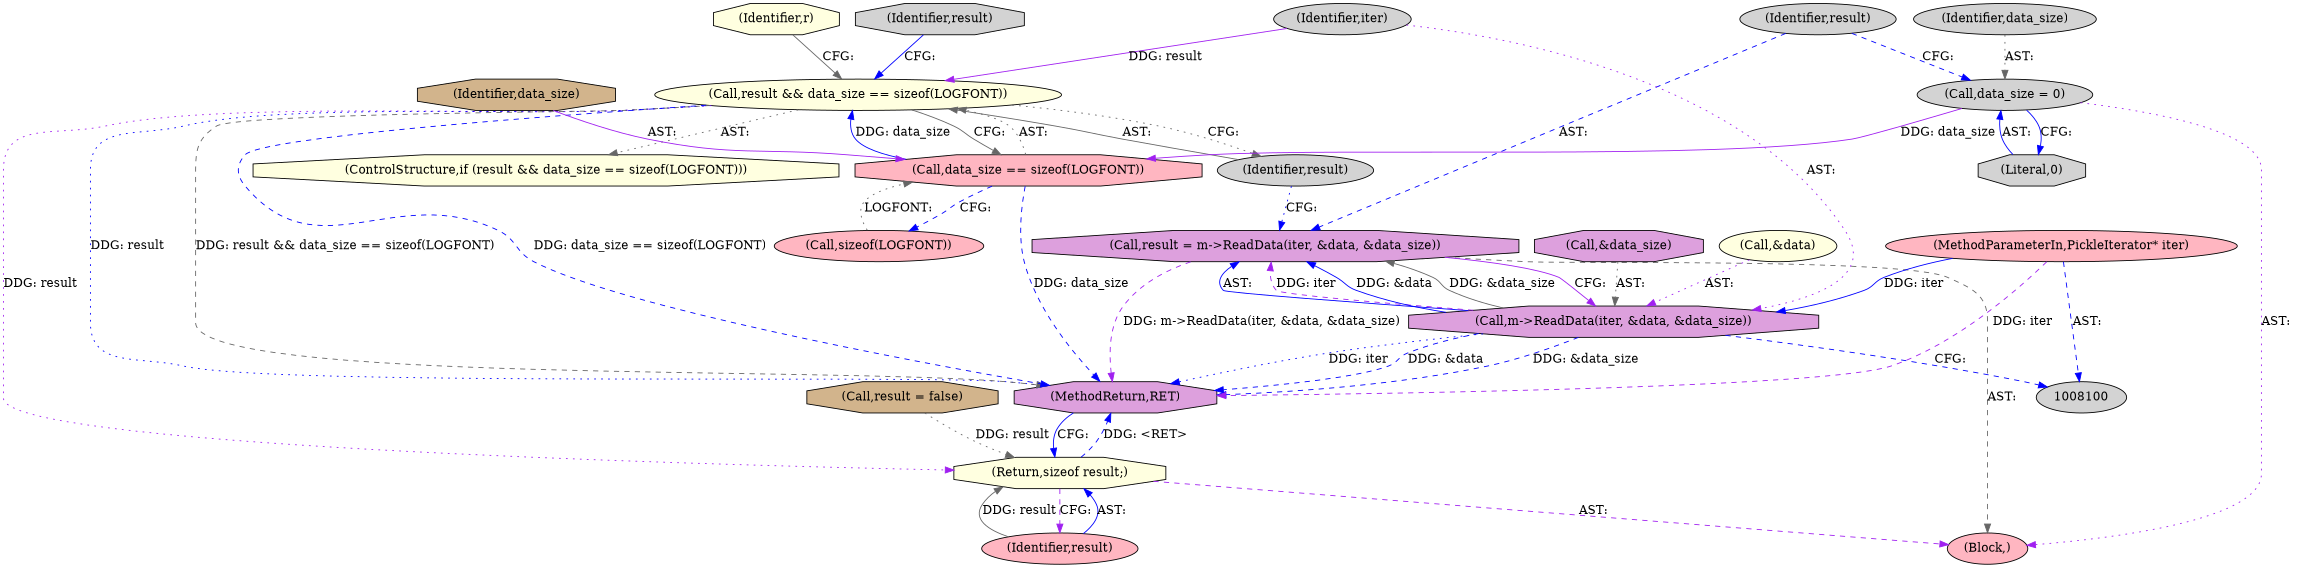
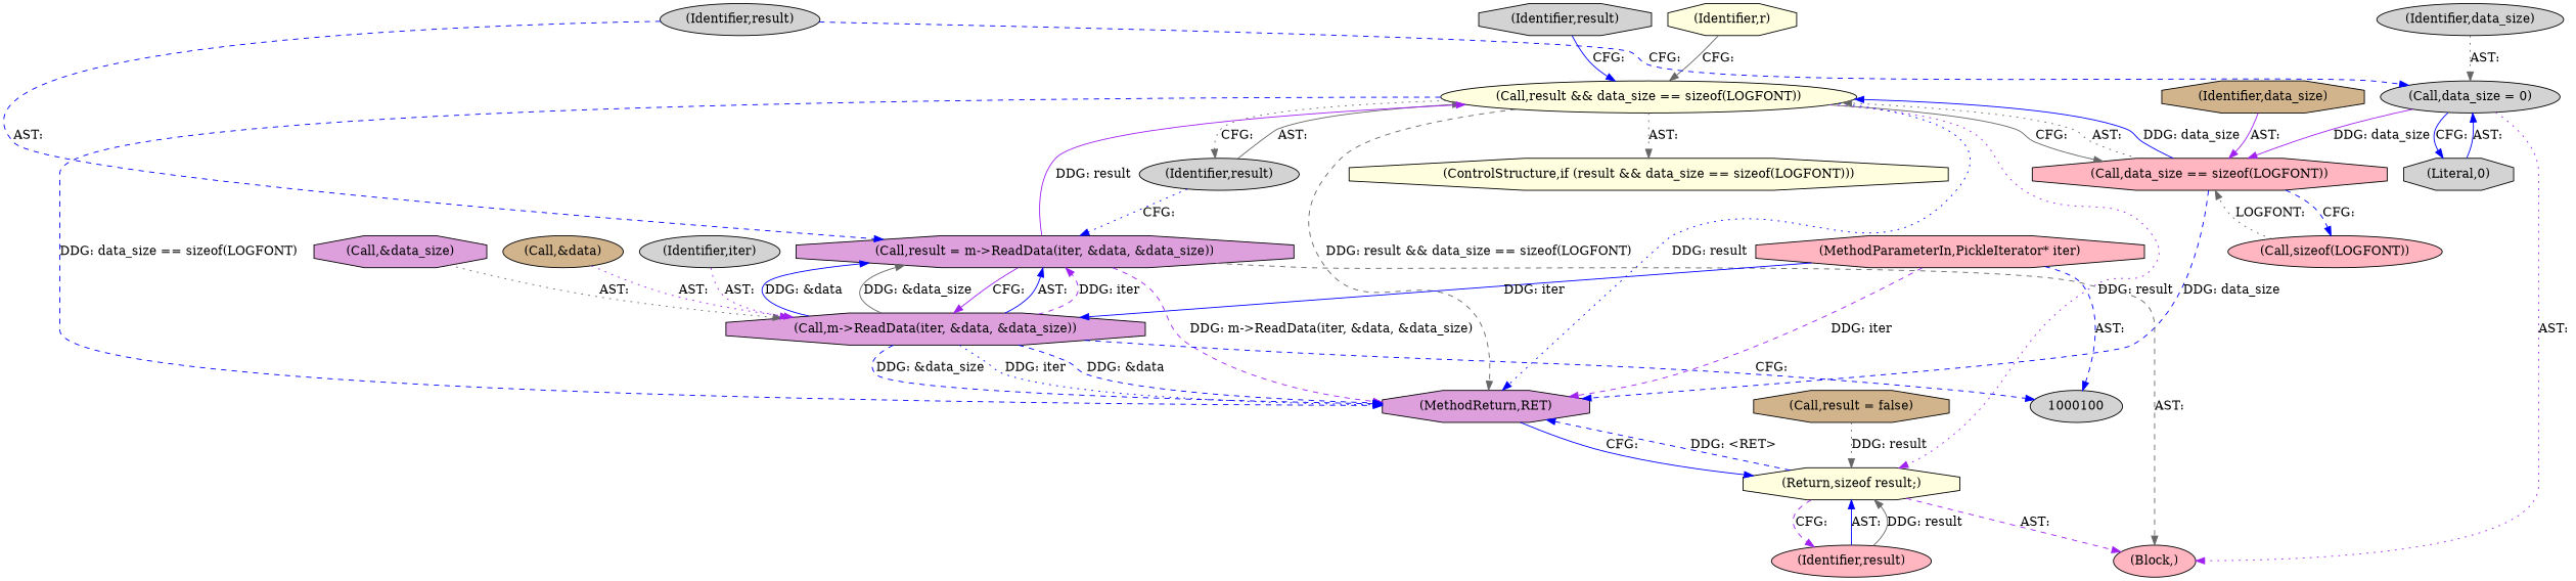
  digraph {
    node [fillcolor=lightgrey shape=octagon style=filled]
    edge [color=blue style=solid]
    n1 [fillcolor=lightyellow label="(Call,result && data_size == sizeof(LOGFONT))" shape=ellipse]
    n2 [fillcolor=lightpink label="(Call,data_size == sizeof(LOGFONT))"]
    n3 [fillcolor=lightyellow label="(Return,sizeof result;)"]
    n4 [fillcolor=plum label="(MethodReturn,RET)"]
    n5 [fillcolor=lightyellow label="(ControlStructure,if (result && data_size == sizeof(LOGFONT)))"]
    n6 [label="(Identifier,result)" shape=ellipse]
    n7 [fillcolor=lightpink label="(Call,sizeof(LOGFONT))" shape=ellipse]
    n8 [fillcolor=lightpink label="(Block,)" shape=ellipse]
    n9 [fillcolor=lightpink label="(Identifier,result)" shape=ellipse]
    n10 [fillcolor=plum label="(Call,result = m->ReadData(iter, &data, &data_size))"]
    n11 [fillcolor=plum label="(Call,m->ReadData(iter, &data, &data_size))"]
-   1000100 [shape=ellipse label=1008100]
+   1000100 [shape=ellipse]
    n13 [fillcolor=plum label="(Call,&data_size)"]
-   n14 [fillcolor=lightpink label="(MethodParameterIn,PickleIterator* iter)" shape=ellipse]
+   n14 [fillcolor=lightpink label="(MethodParameterIn,PickleIterator* iter)"]
    n15 [label="(Call,data_size = 0)" shape=ellipse]
    n16 [label="(Literal,0)"]
    n17 [fillcolor=lightyellow label="(Identifier,r)"]
    n18 [label="(Identifier,result)"]
    n19 [label="(Identifier,data_size)" shape=ellipse]
    n20 [label="(Identifier,result)" shape=ellipse]
-   n21 [fillcolor=lightyellow label="(Call,&data)" shape=ellipse]
+   n21 [fillcolor=tan label="(Call,&data)" shape=ellipse]
    n22 [fillcolor=tan label="(Call,result = false)"]
    n23 [label="(Identifier,iter)" shape=ellipse]
    n24 [fillcolor=tan label="(Identifier,data_size)"]
    n1 -> n2 [color=gray40 label="CFG: "]
    n1 -> n3 [color=purple label="DDG: result" style=dotted]
    n1 -> n4 [label="DDG: result" style=dotted]
    n1 -> n4 [color=gray40 label="DDG: result && data_size == sizeof(LOGFONT)" style=dashed]
    n1 -> n4 [label="DDG: data_size == sizeof(LOGFONT)" style=dashed]
    n1 -> n5 [color=gray40 label="AST: " style=dotted]
    n1 -> n6 [color=gray40 label="CFG: " style=dotted]
    n2 -> n1 [color=gray40 label="AST: " style=dotted]
    n2 -> n1 [label="DDG: data_size"]
    n2 -> n4 [label="DDG: data_size" style=dashed]
    n2 -> n7 [label="CFG: " style=dashed]
    n3 -> n4 [label="DDG: <RET>" style=dashed]
    n3 -> n8 [color=purple label="AST: " style=dashed]
    n3 -> n9 [color=purple label="CFG: " style=dashed]
    n4 -> n3 [label="CFG: "]
    n6 -> n1 [color=gray40 label="AST: "]
    n6 -> n10 [label="CFG: " style=dotted]
    n7 -> n2 [color=gray40 label="LOGFONT: " style=dotted]
    n9 -> n3 [label="AST: "]
    n9 -> n3 [color=gray40 label="DDG: result"]
-   n23 -> n1 [color=purple label="DDG: result"]
+   n10 -> n1 [color=purple label="DDG: result"]
    n10 -> n4 [color=purple label="DDG: m->ReadData(iter, &data, &data_size)" style=dashed]
    n10 -> n8 [color=gray40 label="AST: " style=dashed]
    n10 -> n11 [color=purple label="CFG: "]
    n11 -> n4 [label="DDG: &data_size" style=dashed]
    n11 -> n4 [label="DDG: iter" style=dotted]
    n11 -> n4 [label="DDG: &data" style=dashed]
    n11 -> n10 [label="AST: "]
    n11 -> n10 [color=purple label="DDG: iter" style=dashed]
    n11 -> n10 [label="DDG: &data"]
    n11 -> n10 [color=gray40 label="DDG: &data_size"]
    n11 -> 1000100 [label="CFG: " style=dashed]
    n13 -> n11 [color=gray40 label="AST: " style=dotted]
    n14 -> n4 [color=purple label="DDG: iter" style=dashed]
    n14 -> n11 [label="DDG: iter"]
    n14 -> 1000100 [label="AST: " style=dashed]
    n15 -> n2 [color=purple label="DDG: data_size"]
    n15 -> n8 [color=purple label="AST: " style=dotted]
    n15 -> n16 [label="CFG: "]
    n16 -> n15 [label="AST: "]
    n17 -> n1 [color=gray40 label="CFG: "]
    n18 -> n1 [label="CFG: "]
    n19 -> n15 [color=gray40 label="AST: " style=dotted]
    n20 -> n10 [label="AST: " style=dashed]
    n20 -> n15 [label="CFG: " style=dashed]
    n21 -> n11 [color=purple label="AST: " style=dotted]
    n22 -> n3 [color=gray40 label="DDG: result" style=dotted]
    n23 -> n11 [color=purple label="AST: " style=dotted]
    n24 -> n2 [color=purple label="AST: "]
  }
